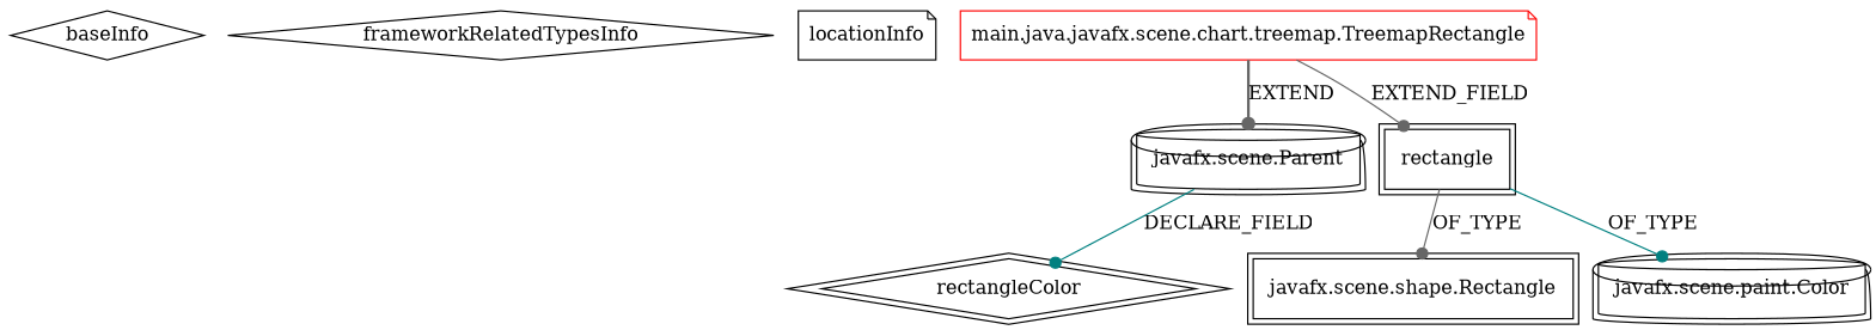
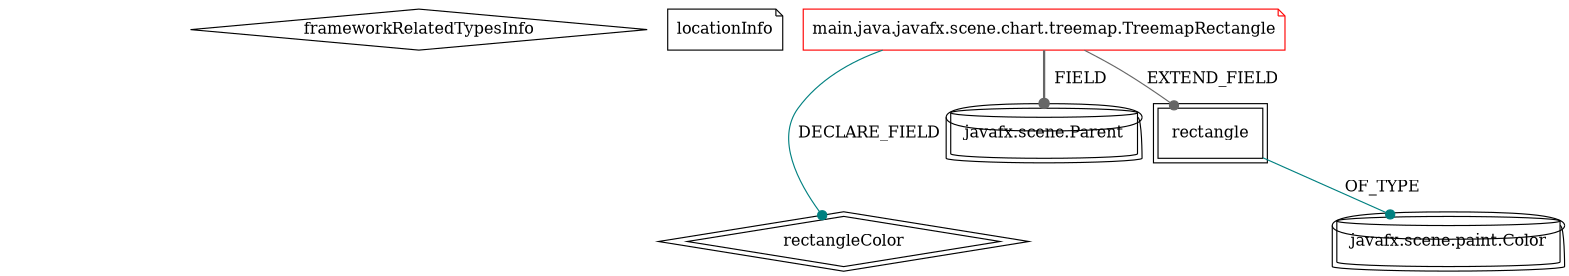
  digraph {
    node [shape=diamond isFrameworkType=true peripheries=2]
    edge [arrowhead=dot color=gray40 style=solid]
-   baseInfo [category=extension_graph graphId=4488 isAnonymous=false possibleRelation=false isFrameworkType="" peripheries=""]
    frameworkRelatedTypesInfo [0="javafx.scene.Parent" isFrameworkType="" peripheries=""]
    locationInfo [contextSignature=TreemapRectangle filePath="/tasubo-javafx-chart-treemap/javafx-chart-treemap-master/src/main/java/javafx/scene/chart/treemap/TreemapRectangle.java" graphId=4488 projectName="tasubo-javafx-chart-treemap" shape=note isFrameworkType="" peripheries=""]
    n4 [color=red isFrameworkType=false label="main.java.javafx.scene.chart.treemap.TreemapRectangle" shape=note vertexType=ROOT_CLIENT_CLASS_DECLARATION peripheries=""]
    n5 [label="javafx.scene.Parent" shape=cylinder vertexType=FRAMEWORK_CLASS_TYPE]
    n6 [label=rectangle shape=box vertexType=FIELD_DECLARATION]
    n7 [label=rectangleColor vertexType=FIELD_DECLARATION]
-   n8 [label="javafx.scene.shape.Rectangle" shape=box vertexType=FRAMEWORK_CLASS_TYPE]
    n9 [label="javafx.scene.paint.Color" shape=cylinder vertexType=FRAMEWORK_CLASS_TYPE]
-   n4 -> n5 [label=EXTEND style=bold]
+   n4 -> n5 [label=FIELD style=bold]
    n4 -> n6 [label=EXTEND_FIELD]
-   n5 -> n7 [color=teal label=DECLARE_FIELD]
-   n6 -> n8 [label=OF_TYPE]
+   n4 -> n7 [color=teal label=DECLARE_FIELD]
    n6 -> n9 [color=teal label=OF_TYPE]
  }
